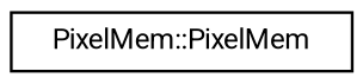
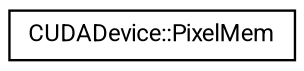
  digraph {
    rankdir=LR
    fontname=Roboto
-   n1 [color=black fillcolor=white fontname=Roboto fontsize=10 height=0.2 label="PixelMem::PixelMem" shape=record style=filled width=0.4]
+   n1 [color=black fillcolor=white fontname=Roboto fontsize=10 height=0.2 label="CUDADevice::PixelMem" shape=record style=filled width=0.4]
  }
